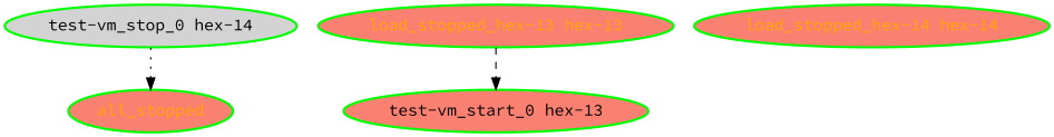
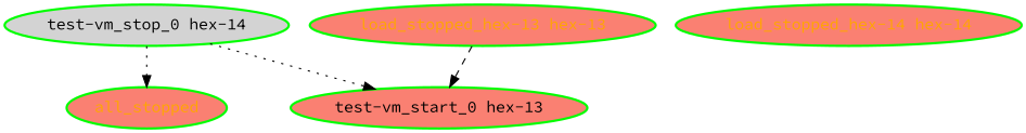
  digraph {
    fontname="Source Code Pro"
    node [color=green fontcolor=orange style="bold,filled" fillcolor=salmon fontname="Source Code Pro"]
    edge [style=dotted fontname="Source Code Pro"]
    all_stopped
    "load_stopped_hex-13 hex-13"
    "test-vm_start_0 hex-13" [fontcolor=black]
    "load_stopped_hex-14 hex-14"
    "test-vm_stop_0 hex-14" [fontcolor=black fillcolor=lightgrey]
    "load_stopped_hex-13 hex-13" -> "test-vm_start_0 hex-13" [style=dashed]
    "test-vm_stop_0 hex-14" -> all_stopped
+   "test-vm_stop_0 hex-14" -> "test-vm_start_0 hex-13"
  }
